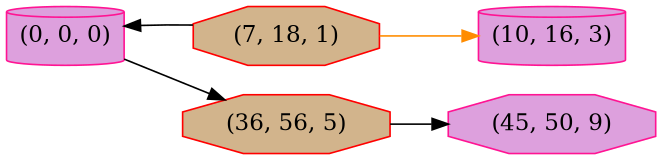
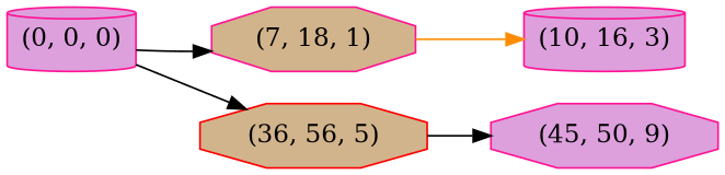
  digraph {
    rankdir=LR
    node [color=deeppink fillcolor=plum shape=octagon style=filled]
    edge [color=black]
    "(0, 0, 0)" [shape=cylinder]
-   "(7, 18, 1)" [color=red fillcolor=tan]
+   "(7, 18, 1)" [fillcolor=tan]
    "(36, 56, 5)" [color=red fillcolor=tan]
    "(10, 16, 3)" [shape=cylinder]
    "(45, 50, 9)"
-   "(7, 18, 1)" -> "(0, 0, 0)"
+   "(0, 0, 0)" -> "(7, 18, 1)"
    "(0, 0, 0)" -> "(36, 56, 5)"
    "(7, 18, 1)" -> "(10, 16, 3)" [color=darkorange]
    "(36, 56, 5)" -> "(45, 50, 9)"
  }
